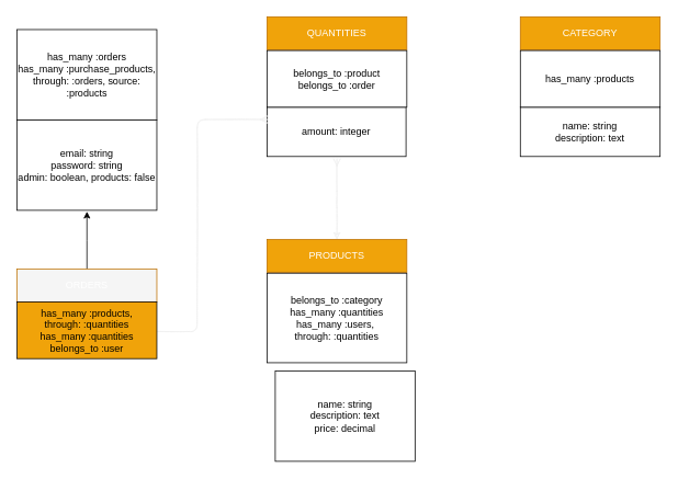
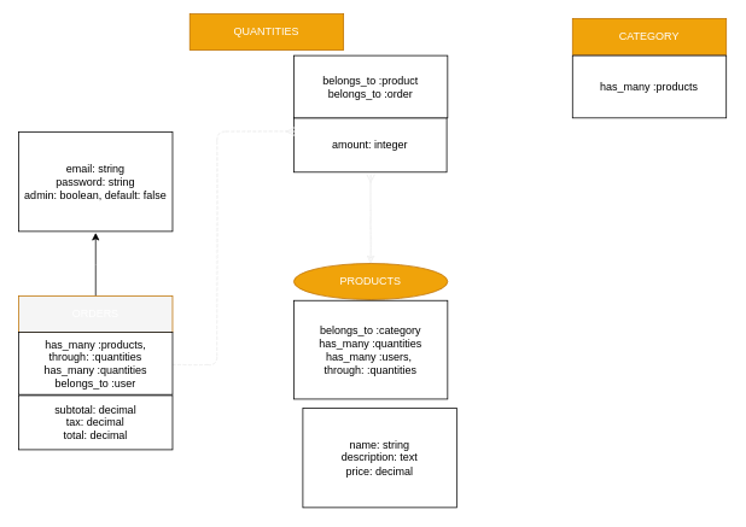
  <mxCell id="0" />
  <mxCell id="1" parent="0" />
- <mxCell id="2" value="has_many :orders&lt;br&gt;has_many :purchase_products, &lt;br&gt;through: :orders, source: :products&lt;br&gt;" style="whiteSpace=wrap;html=1;rounded=0;" parent="1" vertex="1"><mxGeometry x="20" y="35.5" width="170" height="110" as="geometry" /></mxCell>
- <mxCell id="3" value="email: string&lt;br&gt;password: string&lt;br&gt;admin: boolean, products: false&lt;br&gt;" style="whiteSpace=wrap;html=1;rounded=0;" parent="1" vertex="1"><mxGeometry x="20" y="145.5" width="170" height="110" as="geometry" /></mxCell>
+ <mxCell id="3" value="email: string&lt;br&gt;password: string&lt;br&gt;admin: boolean, default: false&lt;br&gt;" style="whiteSpace=wrap;html=1;rounded=0;" parent="1" vertex="1"><mxGeometry x="20" y="145.5" width="170" height="110" as="geometry" /></mxCell>
  <mxCell id="4" style="edgeStyle=orthogonalEdgeStyle;rounded=1;sketch=1;jumpSize=4;orthogonalLoop=1;jettySize=auto;html=1;startArrow=classic;startFill=1;endArrow=ERmany;endFill=0;strokeColor=#f0f0f0;" parent="1" source="5" edge="1"><mxGeometry relative="1" as="geometry"><mxPoint x="409" y="193" as="targetPoint" /></mxGeometry></mxCell>
- <mxCell id="5" value="PRODUCTS" style="whiteSpace=wrap;html=1;rounded=0;fillColor=#f0a30a;strokeColor=#BD7000;fontColor=#ffffff;" parent="1" vertex="1"><mxGeometry x="324" y="291" width="170" height="40" as="geometry" /></mxCell>
+ <mxCell id="5" value="PRODUCTS" style="ellipse;whiteSpace=wrap;html=1;fillColor=#f0a30a;strokeColor=#BD7000;fontColor=#ffffff;" parent="1" vertex="1"><mxGeometry x="324" y="291" width="170" height="40" as="geometry" /></mxCell>
  <mxCell id="6" value="name: string&lt;br&gt;description: text&lt;br&gt;price: decimal" style="whiteSpace=wrap;html=1;rounded=0;" parent="1" vertex="1"><mxGeometry x="334" y="451" width="170" height="110" as="geometry" /></mxCell>
  <mxCell id="7" value="belongs_to :category&lt;br&gt;has_many :quantities&lt;br&gt;has_many :users,&amp;nbsp;&lt;br&gt;through: :quantities" style="whiteSpace=wrap;html=1;rounded=0;" parent="1" vertex="1"><mxGeometry x="324" y="332" width="170" height="109" as="geometry" /></mxCell>
  <mxCell id="8" value="CATEGORY" style="whiteSpace=wrap;html=1;rounded=0;fillColor=#f0a30a;strokeColor=#BD7000;fontColor=#ffffff;" parent="1" vertex="1"><mxGeometry x="632" y="20" width="170" height="40" as="geometry" /></mxCell>
- <mxCell id="9" value="name: string&lt;br&gt;description: text&lt;br&gt;" style="whiteSpace=wrap;html=1;rounded=0;" parent="1" vertex="1"><mxGeometry x="632" y="130" width="170" height="60" as="geometry" /></mxCell>
  <mxCell id="10" value="has_many :products" style="whiteSpace=wrap;html=1;rounded=0;" parent="1" vertex="1"><mxGeometry x="632" y="61" width="170" height="69" as="geometry" /></mxCell>
- <mxCell id="11" value="QUANTITIES" style="whiteSpace=wrap;html=1;rounded=0;fillColor=#f0a30a;strokeColor=#BD7000;fontColor=#ffffff;" parent="1" vertex="1"><mxGeometry x="324" y="20" width="170" height="40" as="geometry" /></mxCell>
+ <mxCell id="11" value="QUANTITIES" style="whiteSpace=wrap;html=1;rounded=0;fillColor=#f0a30a;strokeColor=#BD7000;fontColor=#ffffff;" parent="1" vertex="1"><mxGeometry x="209" y="15" width="170" height="40" as="geometry" /></mxCell>
  <mxCell id="12" value="amount: integer" style="whiteSpace=wrap;html=1;rounded=0;" parent="1" vertex="1"><mxGeometry x="324" y="130" width="169" height="60" as="geometry" /></mxCell>
  <mxCell id="13" value="belongs_to :product&lt;br&gt;belongs_to :order" style="whiteSpace=wrap;html=1;rounded=0;" parent="1" vertex="1"><mxGeometry x="324" y="61" width="170" height="69" as="geometry" /></mxCell>
+ <mxCell id="14" value="subtotal: decimal&lt;br&gt;tax: decimal&lt;br&gt;total: decimal" style="whiteSpace=wrap;html=1;rounded=0;" parent="1" vertex="1"><mxGeometry x="20" y="437" width="170" height="60" as="geometry" /></mxCell>
  <mxCell id="15" style="edgeStyle=orthogonalEdgeStyle;rounded=0;orthogonalLoop=1;jettySize=auto;html=1;" edge="1" parent="1" source="16"><mxGeometry relative="1" as="geometry"><mxPoint x="105" y="257" as="targetPoint" /></mxGeometry></mxCell>
  <mxCell id="16" value="ORDERS" style="whiteSpace=wrap;html=1;rounded=0;fillColor=#f5f5f5;strokeColor=#BD7000;fontColor=#ffffff;" parent="1" vertex="1"><mxGeometry x="20" y="327" width="170" height="40" as="geometry" /></mxCell>
- <mxCell id="17" style="edgeStyle=orthogonalEdgeStyle;rounded=1;sketch=1;jumpSize=4;orthogonalLoop=1;jettySize=auto;html=1;startArrow=none;startFill=0;endArrow=ERmany;endFill=0;strokeColor=#f0f0f0;entryX=0;entryY=0.25;entryDx=0;entryDy=0;" parent="1" source="18" target="12" edge="1"><mxGeometry relative="1" as="geometry"><mxPoint x="267" y="150" as="targetPoint" /><Array as="points"><mxPoint x="239" y="403" /><mxPoint x="239" y="145" /></Array></mxGeometry></mxCell>
- <mxCell id="18" value="has_many :products,&lt;br&gt;through: :quantities&lt;br&gt;has_many :quantities&lt;br&gt;belongs_to :user" style="whiteSpace=wrap;html=1;rounded=0;fillColor=#f0a30a;" parent="1" vertex="1"><mxGeometry x="20" y="367" width="170" height="69" as="geometry" /></mxCell>
+ <mxCell id="17" style="edgeStyle=orthogonalEdgeStyle;rounded=1;sketch=1;jumpSize=4;orthogonalLoop=1;jettySize=auto;html=1;startArrow=none;startFill=0;endArrow=ERmany;endFill=0;strokeColor=#f0f0f0;entryX=0;entryY=0.25;entryDx=0;entryDy=0;dashed=1;" parent="1" source="18" target="12" edge="1"><mxGeometry relative="1" as="geometry"><mxPoint x="267" y="150" as="targetPoint" /><Array as="points"><mxPoint x="239" y="403" /><mxPoint x="239" y="145" /></Array></mxGeometry></mxCell>
+ <mxCell id="18" value="has_many :products,&lt;br&gt;through: :quantities&lt;br&gt;has_many :quantities&lt;br&gt;belongs_to :user" style="whiteSpace=wrap;html=1;rounded=0;" parent="1" vertex="1"><mxGeometry x="20" y="367" width="170" height="69" as="geometry" /></mxCell>
